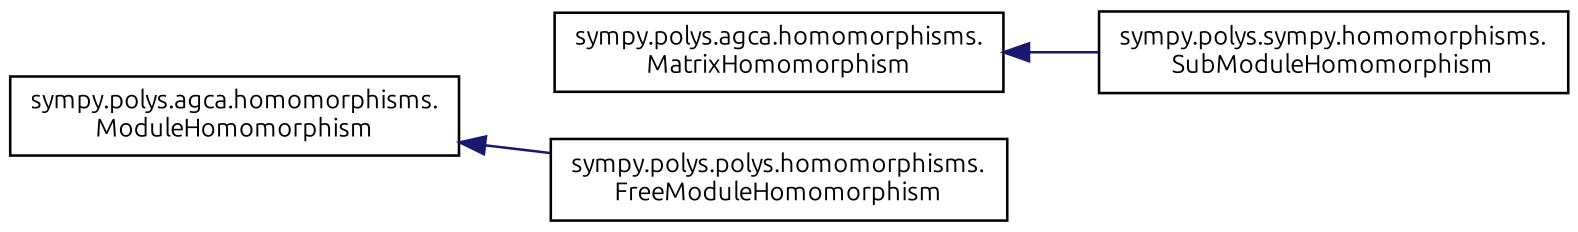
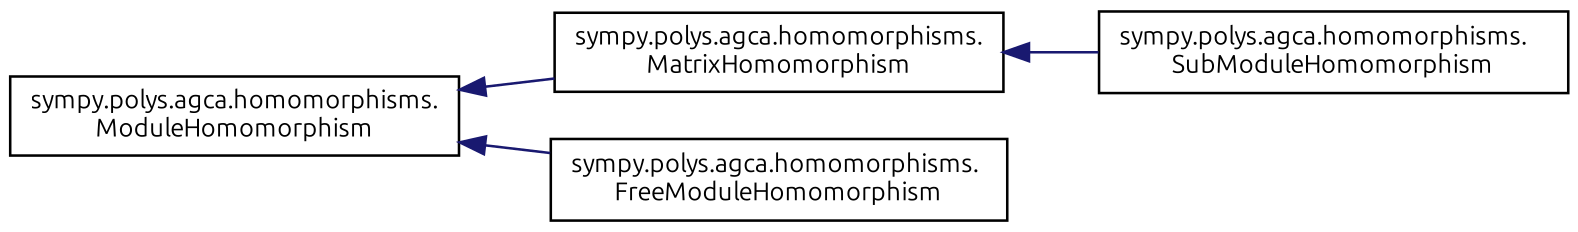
  digraph {
    fontname=Ubuntu
    rankdir=LR
    node [color=black fillcolor=white fontname=Ubuntu fontsize=10 shape=record style=filled]
    edge [color=midnightblue dir=back fontname=Ubuntu fontsize=10 labelfontname=Helvetica labelfontsize=10 style=solid]
    n1 [height=0.2 label="sympy.polys.agca.homomorphisms.\lModuleHomomorphism" width=0.4]
    n2 [height=0.2 label="sympy.polys.agca.homomorphisms.\lMatrixHomomorphism" width=0.4]
-   n3 [height=0.2 label="sympy.polys.polys.homomorphisms.\lFreeModuleHomomorphism" width=0.4]
-   n4 [height=0.2 label="sympy.polys.sympy.homomorphisms.\lSubModuleHomomorphism" width=0.4]
+   n3 [height=0.2 label="sympy.polys.agca.homomorphisms.\lFreeModuleHomomorphism" width=0.4]
+   n4 [height=0.2 label="sympy.polys.agca.homomorphisms.\lSubModuleHomomorphism" width=0.4]
+   n1 -> n2
    n1 -> n3
    n2 -> n4
  }
